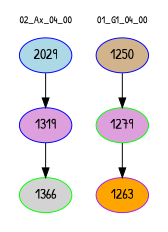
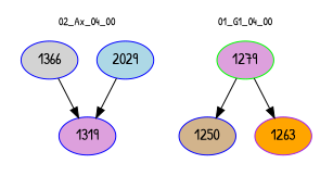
  digraph {
    fontname="Patrick Hand"
    node [color=blue fillcolor=plum fontname="Patrick Hand" style=filled]
    edge [color=black fontname="Patrick Hand"]
    n1 [label=1319]
    n2 [fillcolor=lightblue label=2029]
-   n3 [color=green fillcolor=lightgrey label=1366]
+   n3 [fillcolor=lightgrey label=1366]
    n4 [fillcolor=tan label=1250]
    n5 [color=purple fillcolor=orange label=1263]
    n6 [color=green label=1279]
    subgraph cluster_1 {
      color=white
      fontsize=10
      label="02_Ax_04_00"
      n1
      n2
      n3
    }
    subgraph cluster_2 {
      color=white
      fontsize=10
      label="01_G1_04_00"
      n4
      n5
      n6
    }
-   n1 -> n3
+   n3 -> n1
    n2 -> n1
-   n4 -> n6
+   n6 -> n4
    n6 -> n5
  }
